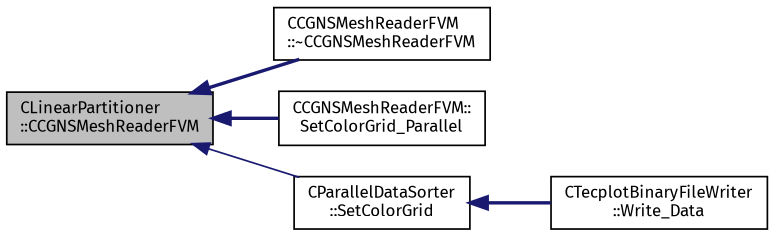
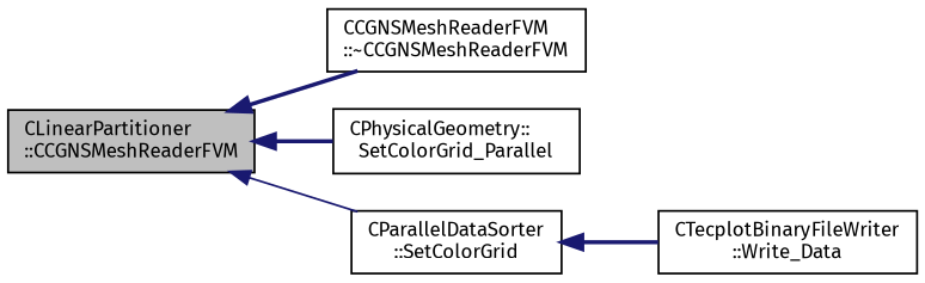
  digraph {
    fontname="Fira Sans"
    rankdir=LR
    node [color=black fillcolor=white fontname="Fira Sans" fontsize=10 shape=record style=filled]
    edge [color=midnightblue dir=back fontname="Fira Sans" fontsize=10 labelfontname=Helvetica labelfontsize=10 style=bold]
    n1 [fillcolor=grey75 fontcolor=black height=0.2 label="CLinearPartitioner\l::CCGNSMeshReaderFVM" width=0.4]
    n2 [height=0.2 label="CCGNSMeshReaderFVM\l::~CCGNSMeshReaderFVM" width=0.4]
-   n3 [height=0.2 label="CCGNSMeshReaderFVM::\lSetColorGrid_Parallel" width=0.4]
+   n3 [height=0.2 label="CPhysicalGeometry::\lSetColorGrid_Parallel" width=0.4]
    n4 [height=0.2 label="CParallelDataSorter\l::SetColorGrid" width=0.4]
    n5 [height=0.2 label="CTecplotBinaryFileWriter\l::Write_Data" width=0.4]
    n1 -> n2
    n1 -> n3
    n1 -> n4 [style=solid]
    n4 -> n5
  }
